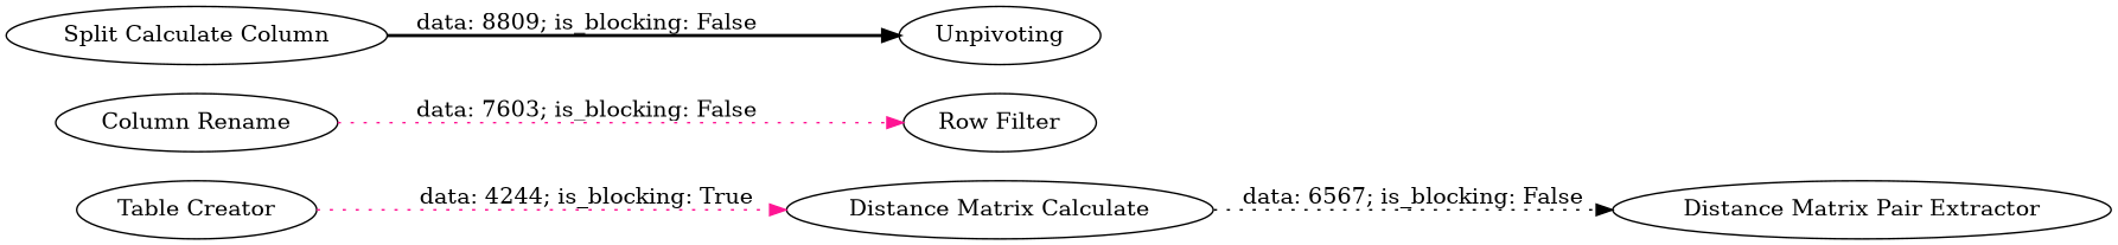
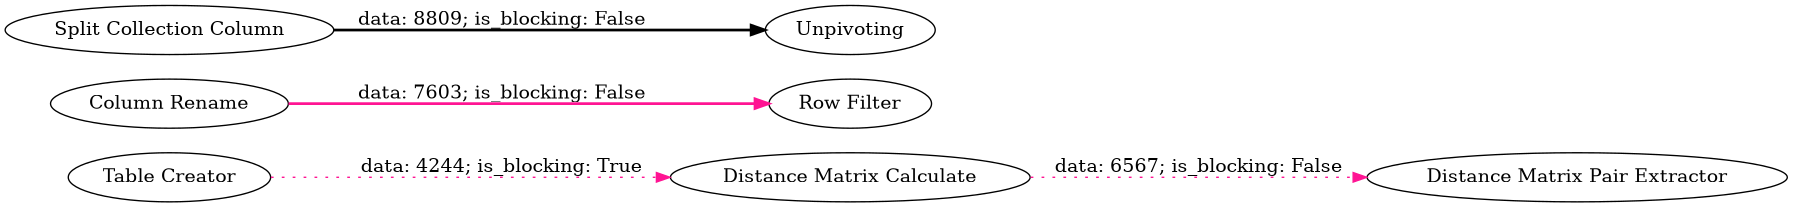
  digraph {
    rankdir=LR
    edge [color=deeppink style=bold]
    n1 [label="Distance Matrix Pair Extractor"]
    n2 [label="Column Rename"]
    n3 [label="Row Filter"]
-   n4 [label="Split Calculate Column"]
+   n4 [label="Split Collection Column"]
    n5 [label=Unpivoting]
    n6 [label="Table Creator"]
    n7 [label="Distance Matrix Calculate"]
-   n2 -> n3 [label="data: 7603; is_blocking: False" style=dotted]
+   n2 -> n3 [label="data: 7603; is_blocking: False"]
    n4 -> n5 [color=black label="data: 8809; is_blocking: False"]
    n6 -> n7 [label="data: 4244; is_blocking: True" style=dotted]
-   n7 -> n1 [color=black label="data: 6567; is_blocking: False" style=dotted]
+   n7 -> n1 [label="data: 6567; is_blocking: False" style=dotted]
  }
